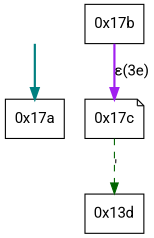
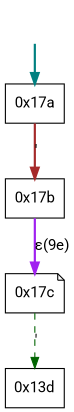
  digraph {
    fontname=Roboto
    node [fontname=Roboto shape=box]
    edge [fontname=Roboto style=bold]
    fake [style=invisible shape=""]
    "0x17a" [root=true]
    "0x17b"
    "0x17c" [shape=note]
    n5 [label="0x13d"]
    fake -> "0x17a" [color=teal]
-   "0x17b" -> "0x17c" [color=purple label="ε(3e)"]
+   "0x17a" -> "0x17b" [color=brown label="'"]
+   "0x17b" -> "0x17c" [color=purple label="ε(9e)"]
    "0x17c" -> n5 [color=darkgreen label="'" style=dashed]
  }
